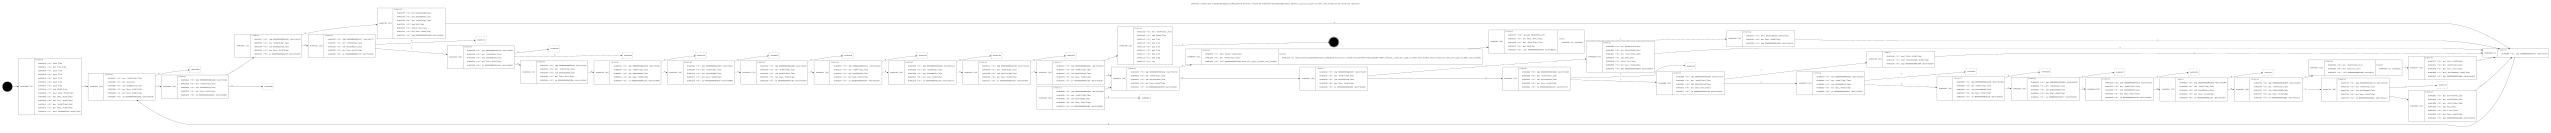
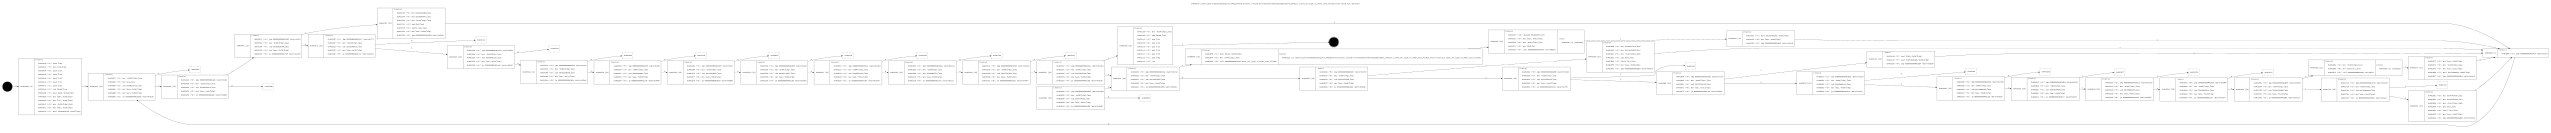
  digraph {
    fontname="Source Code Pro"
    label="0x4014a0 (/mnt/c/Users/mathe/Desktop/tcc/POCII/binaries/extr_linuxdriversnetethernetbroadcombnxtbnxt_ethtool.c_bnxt_dir_type_is_other_exec_format_Final-ollvm.out::main(0))"
    labelloc=t
    rankdir=LR
    node [fontname="Source Code Pro" shape=record]
    edge [fontname="Source Code Pro"]
    Entry [fillcolor=black height=0.3 shape=circle style=filled width=0.3]
    n2 [label="{\n     0x4014a0 [47]\l\n     | [instrs]\l\n     &nbsp;&nbsp;0x4014a0 \<+1\>: push %rbp\l\n     &nbsp;&nbsp;0x4014a1 \<+3\>: mov %rsp,%rbp\l\n     &nbsp;&nbsp;0x4014a4 \<+2\>: push %r15\l\n     &nbsp;&nbsp;0x4014a6 \<+2\>: push %r14\l\n     &nbsp;&nbsp;0x4014a8 \<+2\>: push %r13\l\n     &nbsp;&nbsp;0x4014aa \<+2\>: push %r12\l\n     &nbsp;&nbsp;0x4014ac \<+1\>: push %rbx\l\n     &nbsp;&nbsp;0x4014ad \<+7\>: sub $0xb8,%rsp\l\n     &nbsp;&nbsp;0x4014b4 \<+7\>: movl $0x0,-0x34(%rbp)\l\n     &nbsp;&nbsp;0x4014bb \<+3\>: mov %edi,-0x38(%rbp)\l\n     &nbsp;&nbsp;0x4014be \<+4\>: mov %rsi,-0x40(%rbp)\l\n     &nbsp;&nbsp;0x4014c2 \<+3\>: mov -0x38(%rbp),%edi\l\n     &nbsp;&nbsp;0x4014c5 \<+3\>: mov %edi,-0x30(%rbp)\l\n     &nbsp;&nbsp;0x4014c8 \<+7\>: movl $0x8e829799,-0x60(%rbp)\l\n  }"]
    n3 [label="{\n     0x4014cf [23]\l\n     | [instrs]\l\n     &nbsp;&nbsp;0x4014cf \<+3\>: mov -0x60(%rbp),%eax\l\n     &nbsp;&nbsp;0x4014d2 \<+2\>: mov %eax,%ecx\l\n     &nbsp;&nbsp;0x4014d4 \<+6\>: sub $0x882a73c8,%ecx\l\n     &nbsp;&nbsp;0x4014da \<+3\>: mov %eax,-0x64(%rbp)\l\n     &nbsp;&nbsp;0x4014dd \<+3\>: mov %ecx,-0x68(%rbp)\l\n     &nbsp;&nbsp;0x4014e0 \<+6\>: je 0000000000401b6b \<main+0x6cb\>\l\n  }"]
    n4 [label="{\n     0x401b6b\l\n  }" style=dashed]
    n5 [label="{\n     0x4014e6 [22]\l\n     | [instrs]\l\n     &nbsp;&nbsp;0x4014e6 \<+5\>: jmp 00000000004014eb \<main+0x4b\>\l\n     &nbsp;&nbsp;0x4014eb \<+3\>: mov -0x64(%rbp),%eax\l\n     &nbsp;&nbsp;0x4014ee \<+5\>: sub $0x8d95b6ce,%eax\l\n     &nbsp;&nbsp;0x4014f3 \<+3\>: mov %eax,-0x6c(%rbp)\l\n     &nbsp;&nbsp;0x4014f6 \<+6\>: je 0000000000401d20 \<main+0x880\>\l\n  }"]
    n6 [label="{\n     0x401d20\l\n  }" style=dashed]
    n7 [label="{\n     0x4014fc [22]\l\n     | [instrs]\l\n     &nbsp;&nbsp;0x4014fc \<+5\>: jmp 0000000000401501 \<main+0x61\>\l\n     &nbsp;&nbsp;0x401501 \<+3\>: mov -0x64(%rbp),%eax\l\n     &nbsp;&nbsp;0x401504 \<+5\>: sub $0x8e829799,%eax\l\n     &nbsp;&nbsp;0x401509 \<+3\>: mov %eax,-0x70(%rbp)\l\n     &nbsp;&nbsp;0x40150c \<+6\>: je 000000000040174f \<main+0x2af\>\l\n  }"]
    n8 [label="{\n     0x40174f [27]\l\n     | [instrs]\l\n     &nbsp;&nbsp;0x40174f \<+5\>: mov $0x6e0184b8,%eax\l\n     &nbsp;&nbsp;0x401754 \<+5\>: mov $0xdaebffe1,%ecx\l\n     &nbsp;&nbsp;0x401759 \<+3\>: mov -0x30(%rbp),%edx\l\n     &nbsp;&nbsp;0x40175c \<+3\>: cmp $0x2,%edx\l\n     &nbsp;&nbsp;0x40175f \<+3\>: cmovne %ecx,%eax\l\n     &nbsp;&nbsp;0x401762 \<+3\>: mov %eax,-0x60(%rbp)\l\n     &nbsp;&nbsp;0x401765 \<+5\>: jmp 0000000000401d64 \<main+0x8c4\>\l\n  }"]
    n9 [label="{\n     0x401512 [22]\l\n     | [instrs]\l\n     &nbsp;&nbsp;0x401512 \<+5\>: jmp 0000000000401517 \<main+0x77\>\l\n     &nbsp;&nbsp;0x401517 \<+3\>: mov -0x64(%rbp),%eax\l\n     &nbsp;&nbsp;0x40151a \<+5\>: sub $0xa670927d,%eax\l\n     &nbsp;&nbsp;0x40151f \<+3\>: mov %eax,-0x74(%rbp)\l\n     &nbsp;&nbsp;0x401522 \<+6\>: je 00000000004017c2 \<main+0x322\>\l\n  }"]
    Exit [fillcolor=black height=0.3 peripheries=2 shape=circle style=filled width=0.3]
    n11 [label="{\n     0x401d64 [5]\l\n     | [instrs]\l\n     &nbsp;&nbsp;0x401d64 \<+5\>: jmp 00000000004014cf \<main+0x2f\>\l\n  }"]
    n12 [label="{\n     0x4017c2\l\n  }" style=dashed]
    n13 [label="{\n     0x401528 [22]\l\n     | [instrs]\l\n     &nbsp;&nbsp;0x401528 \<+5\>: jmp 000000000040152d \<main+0x8d\>\l\n     &nbsp;&nbsp;0x40152d \<+3\>: mov -0x64(%rbp),%eax\l\n     &nbsp;&nbsp;0x401530 \<+5\>: sub $0xb60f21e0,%eax\l\n     &nbsp;&nbsp;0x401535 \<+3\>: mov %eax,-0x78(%rbp)\l\n     &nbsp;&nbsp;0x401538 \<+6\>: je 0000000000401a43 \<main+0x5a3\>\l\n  }"]
    n14 [label="{\n     0x40191e [18]\l\n     | [instrs]\l\n     &nbsp;&nbsp;0x40191e \<+7\>: movl $0x32790c38,-0x60(%rbp)\l\n     &nbsp;&nbsp;0x401925 \<+6\>: mov %eax,-0xd0(%rbp)\l\n     &nbsp;&nbsp;0x40192b \<+5\>: jmp 0000000000401d64 \<main+0x8c4\>\l\n  }"]
    n15 [label="{\n     0x401a43\l\n  }" style=dashed]
    n16 [label="{\n     0x40153e [22]\l\n     | [instrs]\l\n     &nbsp;&nbsp;0x40153e \<+5\>: jmp 0000000000401543 \<main+0xa3\>\l\n     &nbsp;&nbsp;0x401543 \<+3\>: mov -0x64(%rbp),%eax\l\n     &nbsp;&nbsp;0x401546 \<+5\>: sub $0xba22b55d,%eax\l\n     &nbsp;&nbsp;0x40154b \<+3\>: mov %eax,-0x7c(%rbp)\l\n     &nbsp;&nbsp;0x40154e \<+6\>: je 000000000040185e \<main+0x3be\>\l\n  }"]
    n17 [label="{\n     0x401907 [23]\l\n     | [instrs]\l\n     &nbsp;&nbsp;0x401907 \<+10\>: movabs $0x4020f2,%rdi\l\n     &nbsp;&nbsp;0x401911 \<+3\>: mov %eax,-0x4c(%rbp)\l\n     &nbsp;&nbsp;0x401914 \<+3\>: mov -0x4c(%rbp),%esi\l\n     &nbsp;&nbsp;0x401917 \<+2\>: mov $0x0,%al\l\n     &nbsp;&nbsp;0x401919 \<+5\>: call 0000000000401030 \<printf@plt\>\l\n     | [calls]\l\n     &nbsp;&nbsp;0x401030 \{1\} (unknown)\l\n  }"]
    n18 [label="{\n     0x40185e\l\n  }" style=dashed]
    n19 [label="{\n     0x401554 [22]\l\n     | [instrs]\l\n     &nbsp;&nbsp;0x401554 \<+5\>: jmp 0000000000401559 \<main+0xb9\>\l\n     &nbsp;&nbsp;0x401559 \<+3\>: mov -0x64(%rbp),%eax\l\n     &nbsp;&nbsp;0x40155c \<+5\>: sub $0xbdae064a,%eax\l\n     &nbsp;&nbsp;0x401561 \<+3\>: mov %eax,-0x80(%rbp)\l\n     &nbsp;&nbsp;0x401564 \<+6\>: je 0000000000401ce8 \<main+0x848\>\l\n  }"]
    n20 [label="{\n     0x40172c\l\n  }" style=dashed]
    n21 [label="{\n     0x401ce8\l\n  }" style=dashed]
    n22 [label="{\n     0x40156a [25]\l\n     | [instrs]\l\n     &nbsp;&nbsp;0x40156a \<+5\>: jmp 000000000040156f \<main+0xcf\>\l\n     &nbsp;&nbsp;0x40156f \<+3\>: mov -0x64(%rbp),%eax\l\n     &nbsp;&nbsp;0x401572 \<+5\>: sub $0xc90b5986,%eax\l\n     &nbsp;&nbsp;0x401577 \<+6\>: mov %eax,-0x84(%rbp)\l\n     &nbsp;&nbsp;0x40157d \<+6\>: je 0000000000401b5f \<main+0x6bf\>\l\n  }"]
    n23 [label="{\n     0x40188c [27]\l\n     | [instrs]\l\n     &nbsp;&nbsp;0x40188c \<+5\>: mov $0xf7fe799e,%eax\l\n     &nbsp;&nbsp;0x401891 \<+5\>: mov $0x2552f5e9,%ecx\l\n     &nbsp;&nbsp;0x401896 \<+3\>: mov -0x2c(%rbp),%edx\l\n     &nbsp;&nbsp;0x401899 \<+3\>: cmp $0x1,%edx\l\n     &nbsp;&nbsp;0x40189c \<+3\>: cmovl %ecx,%eax\l\n     &nbsp;&nbsp;0x40189f \<+3\>: mov %eax,-0x60(%rbp)\l\n     &nbsp;&nbsp;0x4018a2 \<+5\>: jmp 0000000000401d64 \<main+0x8c4\>\l\n  }"]
    n24 [label="{\n     0x401b5f\l\n  }" style=dashed]
    n25 [label="{\n     0x401583 [25]\l\n     | [instrs]\l\n     &nbsp;&nbsp;0x401583 \<+5\>: jmp 0000000000401588 \<main+0xe8\>\l\n     &nbsp;&nbsp;0x401588 \<+3\>: mov -0x64(%rbp),%eax\l\n     &nbsp;&nbsp;0x40158b \<+5\>: sub $0xd3cc4927,%eax\l\n     &nbsp;&nbsp;0x401590 \<+6\>: mov %eax,-0x88(%rbp)\l\n     &nbsp;&nbsp;0x401596 \<+6\>: je 0000000000401cd0 \<main+0x830\>\l\n  }"]
    n26 [label="{\n     0x401877 [21]\l\n     | [instrs]\l\n     &nbsp;&nbsp;0x401877 \<+3\>: mov %eax,-0x44(%rbp)\l\n     &nbsp;&nbsp;0x40187a \<+3\>: mov -0x44(%rbp),%eax\l\n     &nbsp;&nbsp;0x40187d \<+3\>: mov %eax,-0x2c(%rbp)\l\n     &nbsp;&nbsp;0x401880 \<+7\>: movl $0x76484ee9,-0x60(%rbp)\l\n     &nbsp;&nbsp;0x401887 \<+5\>: jmp 0000000000401d64 \<main+0x8c4\>\l\n  }"]
    n27 [label="{\n     0x401cd0\l\n  }" style=dashed]
    n28 [label="{\n     0x40159c [25]\l\n     | [instrs]\l\n     &nbsp;&nbsp;0x40159c \<+5\>: jmp 00000000004015a1 \<main+0x101\>\l\n     &nbsp;&nbsp;0x4015a1 \<+3\>: mov -0x64(%rbp),%eax\l\n     &nbsp;&nbsp;0x4015a4 \<+5\>: sub $0xd5b55126,%eax\l\n     &nbsp;&nbsp;0x4015a9 \<+6\>: mov %eax,-0x8c(%rbp)\l\n     &nbsp;&nbsp;0x4015af \<+6\>: je 0000000000401a4f \<main+0x5af\>\l\n  }"]
    n29 [label="{\n     0x401713 [25]\l\n     | [instrs]\l\n     &nbsp;&nbsp;0x401713 \<+5\>: jmp 0000000000401718 \<main+0x278\>\l\n     &nbsp;&nbsp;0x401718 \<+3\>: mov -0x64(%rbp),%eax\l\n     &nbsp;&nbsp;0x40171b \<+5\>: sub $0x76484ee9,%eax\l\n     &nbsp;&nbsp;0x401720 \<+6\>: mov %eax,-0xc8(%rbp)\l\n     &nbsp;&nbsp;0x401726 \<+6\>: je 000000000040188c \<main+0x3ec\>\l\n  }"]
    n30 [label="{\n     0x401a4f\l\n  }" style=dashed]
    n31 [label="{\n     0x4015b5 [25]\l\n     | [instrs]\l\n     &nbsp;&nbsp;0x4015b5 \<+5\>: jmp 00000000004015ba \<main+0x11a\>\l\n     &nbsp;&nbsp;0x4015ba \<+3\>: mov -0x64(%rbp),%eax\l\n     &nbsp;&nbsp;0x4015bd \<+5\>: sub $0xdaebffe1,%eax\l\n     &nbsp;&nbsp;0x4015c2 \<+6\>: mov %eax,-0x90(%rbp)\l\n     &nbsp;&nbsp;0x4015c8 \<+6\>: je 000000000040176a \<main+0x2ca\>\l\n  }"]
    n32 [label="{\n     0x40186a [13]\l\n     | [instrs]\l\n     &nbsp;&nbsp;0x40186a \<+4\>: mov -0x40(%rbp),%rax\l\n     &nbsp;&nbsp;0x40186e \<+4\>: mov 0x8(%rax),%rdi\l\n     &nbsp;&nbsp;0x401872 \<+5\>: call 0000000000401040 \<atoi@plt\>\l\n     | [calls]\l\n     &nbsp;&nbsp;0x401040 \{1\} (unknown)\l\n  }"]
    n33 [label="{\n     0x40176a\l\n  }" style=dashed]
    n34 [label="{\n     0x4015ce [25]\l\n     | [instrs]\l\n     &nbsp;&nbsp;0x4015ce \<+5\>: jmp 00000000004015d3 \<main+0x133\>\l\n     &nbsp;&nbsp;0x4015d3 \<+3\>: mov -0x64(%rbp),%eax\l\n     &nbsp;&nbsp;0x4015d6 \<+5\>: sub $0xf7fe799e,%eax\l\n     &nbsp;&nbsp;0x4015db \<+6\>: mov %eax,-0x94(%rbp)\l\n     &nbsp;&nbsp;0x4015e1 \<+6\>: je 00000000004018a7 \<main+0x407\>\l\n  }"]
    n35 [label="{\n     0x4016fa [25]\l\n     | [instrs]\l\n     &nbsp;&nbsp;0x4016fa \<+5\>: jmp 00000000004016ff \<main+0x25f\>\l\n     &nbsp;&nbsp;0x4016ff \<+3\>: mov -0x64(%rbp),%eax\l\n     &nbsp;&nbsp;0x401702 \<+5\>: sub $0x6e0184b8,%eax\l\n     &nbsp;&nbsp;0x401707 \<+6\>: mov %eax,-0xc4(%rbp)\l\n     &nbsp;&nbsp;0x40170d \<+6\>: je 000000000040186a \<main+0x3ca\>\l\n  }"]
    n36 [label="{\n     0x4018a7\l\n  }" style=dashed]
    n37 [label="{\n     0x4015e7 [25]\l\n     | [instrs]\l\n     &nbsp;&nbsp;0x4015e7 \<+5\>: jmp 00000000004015ec \<main+0x14c\>\l\n     &nbsp;&nbsp;0x4015ec \<+3\>: mov -0x64(%rbp),%eax\l\n     &nbsp;&nbsp;0x4015ef \<+5\>: sub $0xfebafae8,%eax\l\n     &nbsp;&nbsp;0x4015f4 \<+6\>: mov %eax,-0x98(%rbp)\l\n     &nbsp;&nbsp;0x4015fa \<+6\>: je 0000000000401cbb \<main+0x81b\>\l\n  }"]
    n38 [label="{\n     0x401c07\l\n  }" style=dashed]
    n39 [label="{\n     0x401cbb [21]\l\n     | [instrs]\l\n     &nbsp;&nbsp;0x401cbb \<+3\>: mov -0x34(%rbp),%eax\l\n     &nbsp;&nbsp;0x401cbe \<+7\>: add $0xb8,%rsp\l\n     &nbsp;&nbsp;0x401cc5 \<+1\>: pop %rbx\l\n     &nbsp;&nbsp;0x401cc6 \<+2\>: pop %r12\l\n     &nbsp;&nbsp;0x401cc8 \<+2\>: pop %r13\l\n     &nbsp;&nbsp;0x401cca \<+2\>: pop %r14\l\n     &nbsp;&nbsp;0x401ccc \<+2\>: pop %r15\l\n     &nbsp;&nbsp;0x401cce \<+1\>: pop %rbp\l\n     &nbsp;&nbsp;0x401ccf \<+1\>: ret\l\n  }"]
    n40 [label="{\n     0x401619 [25]\l\n     | [instrs]\l\n     &nbsp;&nbsp;0x401619 \<+5\>: jmp 000000000040161e \<main+0x17e\>\l\n     &nbsp;&nbsp;0x40161e \<+3\>: mov -0x64(%rbp),%eax\l\n     &nbsp;&nbsp;0x401621 \<+5\>: sub $0x19afa983,%eax\l\n     &nbsp;&nbsp;0x401626 \<+6\>: mov %eax,-0xa0(%rbp)\l\n     &nbsp;&nbsp;0x40162c \<+6\>: je 00000000004018f8 \<main+0x458\>\l\n  }"]
    n41 [label="{\n     0x4016e1 [25]\l\n     | [instrs]\l\n     &nbsp;&nbsp;0x4016e1 \<+5\>: jmp 00000000004016e6 \<main+0x246\>\l\n     &nbsp;&nbsp;0x4016e6 \<+3\>: mov -0x64(%rbp),%eax\l\n     &nbsp;&nbsp;0x4016e9 \<+5\>: sub $0x6d6a24cc,%eax\l\n     &nbsp;&nbsp;0x4016ee \<+6\>: mov %eax,-0xc0(%rbp)\l\n     &nbsp;&nbsp;0x4016f4 \<+6\>: je 0000000000401c07 \<main+0x767\>\l\n  }"]
    n42 [label="{\n     0x401600 [25]\l\n     | [instrs]\l\n     &nbsp;&nbsp;0x401600 \<+5\>: jmp 0000000000401605 \<main+0x165\>\l\n     &nbsp;&nbsp;0x401605 \<+3\>: mov -0x64(%rbp),%eax\l\n     &nbsp;&nbsp;0x401608 \<+5\>: sub $0xf724a8e,%eax\l\n     &nbsp;&nbsp;0x40160d \<+6\>: mov %eax,-0x9c(%rbp)\l\n     &nbsp;&nbsp;0x401613 \<+6\>: je 0000000000401d58 \<main+0x8b8\>\l\n  }"]
    n43 [label="{\n     0x401d58\l\n  }" style=dashed]
    n44 [label="{\n     0x401930\l\n  }" style=dashed]
    n45 [label="{\n     0x4018f8 [15]\l\n     | [instrs]\l\n     &nbsp;&nbsp;0x4018f8 \<+7\>: movl $0x64,-0x48(%rbp)\l\n     &nbsp;&nbsp;0x4018ff \<+3\>: mov -0x48(%rbp),%edi\l\n     &nbsp;&nbsp;0x401902 \<+5\>: call 00000000004013a0 \<bnxt_dir_type_is_other_exec_format\>\l\n     | [calls]\l\n     &nbsp;&nbsp;0x4013a0 \{1\} (/mnt/c/Users/mathe/Desktop/tcc/POCII/binaries/extr_linuxdriversnetethernetbroadcombnxtbnxt_ethtool.c_bnxt_dir_type_is_other_exec_format_Final-ollvm.out::bnxt_dir_type_is_other_exec_format)\l\n  }"]
    n46 [label="{\n     0x401632 [25]\l\n     | [instrs]\l\n     &nbsp;&nbsp;0x401632 \<+5\>: jmp 0000000000401637 \<main+0x197\>\l\n     &nbsp;&nbsp;0x401637 \<+3\>: mov -0x64(%rbp),%eax\l\n     &nbsp;&nbsp;0x40163a \<+5\>: sub $0x2552f5e9,%eax\l\n     &nbsp;&nbsp;0x40163f \<+6\>: mov %eax,-0xa4(%rbp)\l\n     &nbsp;&nbsp;0x401645 \<+6\>: je 00000000004018dd \<main+0x43d\>\l\n  }"]
    n47 [label="{\n     0x4016c8 [25]\l\n     | [instrs]\l\n     &nbsp;&nbsp;0x4016c8 \<+5\>: jmp 00000000004016cd \<main+0x22d\>\l\n     &nbsp;&nbsp;0x4016cd \<+3\>: mov -0x64(%rbp),%eax\l\n     &nbsp;&nbsp;0x4016d0 \<+5\>: sub $0x56d8da05,%eax\l\n     &nbsp;&nbsp;0x4016d5 \<+6\>: mov %eax,-0xbc(%rbp)\l\n     &nbsp;&nbsp;0x4016db \<+6\>: je 0000000000401930 \<main+0x490\>\l\n  }"]
    n48 [label="{\n     0x4018dd [27]\l\n     | [instrs]\l\n     &nbsp;&nbsp;0x4018dd \<+5\>: mov $0x882a73c8,%eax\l\n     &nbsp;&nbsp;0x4018e2 \<+5\>: mov $0x19afa983,%ecx\l\n     &nbsp;&nbsp;0x4018e7 \<+3\>: mov -0x2c(%rbp),%edx\l\n     &nbsp;&nbsp;0x4018ea \<+3\>: cmp $0x0,%edx\l\n     &nbsp;&nbsp;0x4018ed \<+3\>: cmove %ecx,%eax\l\n     &nbsp;&nbsp;0x4018f0 \<+3\>: mov %eax,-0x60(%rbp)\l\n     &nbsp;&nbsp;0x4018f3 \<+5\>: jmp 0000000000401d64 \<main+0x8c4\>\l\n  }"]
    n49 [label="{\n     0x40164b [25]\l\n     | [instrs]\l\n     &nbsp;&nbsp;0x40164b \<+5\>: jmp 0000000000401650 \<main+0x1b0\>\l\n     &nbsp;&nbsp;0x401650 \<+3\>: mov -0x64(%rbp),%eax\l\n     &nbsp;&nbsp;0x401653 \<+5\>: sub $0x31300efd,%eax\l\n     &nbsp;&nbsp;0x401658 \<+6\>: mov %eax,-0xa8(%rbp)\l\n     &nbsp;&nbsp;0x40165e \<+6\>: je 0000000000401c9c \<main+0x7fc\>\l\n  }"]
    n50 [label="{\n     0x401b77\l\n  }" style=dashed]
    n51 [label="{\n     0x401c9c\l\n  }" style=dashed]
    n52 [label="{\n     0x401664 [25]\l\n     | [instrs]\l\n     &nbsp;&nbsp;0x401664 \<+5\>: jmp 0000000000401669 \<main+0x1c9\>\l\n     &nbsp;&nbsp;0x401669 \<+3\>: mov -0x64(%rbp),%eax\l\n     &nbsp;&nbsp;0x40166c \<+5\>: sub $0x32790c38,%eax\l\n     &nbsp;&nbsp;0x401671 \<+6\>: mov %eax,-0xac(%rbp)\l\n     &nbsp;&nbsp;0x401677 \<+6\>: je 0000000000401ca8 \<main+0x808\>\l\n  }"]
    n53 [label="{\n     0x4016af [25]\l\n     | [instrs]\l\n     &nbsp;&nbsp;0x4016af \<+5\>: jmp 00000000004016b4 \<main+0x214\>\l\n     &nbsp;&nbsp;0x4016b4 \<+3\>: mov -0x64(%rbp),%eax\l\n     &nbsp;&nbsp;0x4016b7 \<+5\>: sub $0x535af566,%eax\l\n     &nbsp;&nbsp;0x4016bc \<+6\>: mov %eax,-0xb8(%rbp)\l\n     &nbsp;&nbsp;0x4016c2 \<+6\>: je 0000000000401b77 \<main+0x6d7\>\l\n  }"]
    n54 [label="{\n     0x401ca8 [19]\l\n     | [instrs]\l\n     &nbsp;&nbsp;0x401ca8 \<+7\>: movl $0x0,-0x34(%rbp)\l\n     &nbsp;&nbsp;0x401caf \<+7\>: movl $0xfebafae8,-0x60(%rbp)\l\n     &nbsp;&nbsp;0x401cb6 \<+5\>: jmp 0000000000401d64 \<main+0x8c4\>\l\n  }"]
    n55 [label="{\n     0x40167d [25]\l\n     | [instrs]\l\n     &nbsp;&nbsp;0x40167d \<+5\>: jmp 0000000000401682 \<main+0x1e2\>\l\n     &nbsp;&nbsp;0x401682 \<+3\>: mov -0x64(%rbp),%eax\l\n     &nbsp;&nbsp;0x401685 \<+5\>: sub $0x38bd8cc8,%eax\l\n     &nbsp;&nbsp;0x40168a \<+6\>: mov %eax,-0xb0(%rbp)\l\n     &nbsp;&nbsp;0x401690 \<+6\>: je 00000000004018c2 \<main+0x422\>\l\n  }"]
    n56 [label="{\n     0x401ad5\l\n  }" style=dashed]
    n57 [label="{\n     0x401696 [25]\l\n     | [instrs]\l\n     &nbsp;&nbsp;0x401696 \<+5\>: jmp 000000000040169b \<main+0x1fb\>\l\n     &nbsp;&nbsp;0x40169b \<+3\>: mov -0x64(%rbp),%eax\l\n     &nbsp;&nbsp;0x40169e \<+5\>: sub $0x3d94ba8b,%eax\l\n     &nbsp;&nbsp;0x4016a3 \<+6\>: mov %eax,-0xb4(%rbp)\l\n     &nbsp;&nbsp;0x4016a9 \<+6\>: je 0000000000401ad5 \<main+0x635\>\l\n  }"]
    n58 [label="{\n     0x4018c2\l\n  }" style=dashed]
    Entry -> n2 [label=" 1"]
    n2 -> n3 [label=" 1"]
    n3 -> n4 [label=" 0"]
    n3 -> n5 [label=" 7"]
    n5 -> n6 [label=" 0"]
    n5 -> n7 [label=" 7"]
    n7 -> n8 [label=" 1"]
    n7 -> n9 [label=" 6"]
    n8 -> n11 [label=" 1"]
    n9 -> n12 [label=" 0"]
    n9 -> n13 [label=" 6"]
    n11 -> n3 [label=" 6"]
    n13 -> n15 [label=" 0"]
    n13 -> n16 [label=" 6"]
    n14 -> n11 [label=" 1"]
-   n13 -> n18 [label=" 0"]
+   n16 -> n18 [label=" 0"]
    n16 -> n19 [label=" 6"]
    n17 -> n14 [label=" 1"]
    n19 -> n21 [label=" 0"]
    n19 -> n22 [label=" 6"]
    n22 -> n24 [label=" 0"]
    n22 -> n25 [label=" 6"]
    n23 -> n11 [label=" 1"]
    n25 -> n27 [label=" 0"]
    n25 -> n28 [label=" 6"]
    n26 -> n11 [label=" 1"]
    n28 -> n30 [label=" 0"]
    n28 -> n31 [label=" 6"]
    n29 -> n20 [label=" 0"]
    n29 -> n23 [label=" 1"]
    n31 -> n33 [label=" 0"]
    n31 -> n34 [label=" 6"]
    n32 -> n26 [label=" 1"]
    n34 -> n36 [label=" 0"]
    n34 -> n37 [label=" 6"]
    n35 -> n29 [label=" 1"]
    n35 -> n32 [label=" 1"]
    n37 -> n39 [label=" 1"]
    n37 -> n40 [label=" 5"]
    n39 -> Exit [label=" 1"]
    n40 -> n45 [label=" 1"]
    n40 -> n46 [label=" 4"]
    n41 -> n35 [label=" 2"]
    n41 -> n38 [label=" 0"]
    n42 -> n40 [label=" 5"]
    n42 -> n43 [label=" 0"]
    n45 -> n17 [label=" 1"]
    n46 -> n48 [label=" 1"]
    n46 -> n49 [label=" 3"]
    n47 -> n41 [label=" 2"]
    n47 -> n44 [label=" 0"]
    n48 -> n11 [label=" 1"]
    n49 -> n51 [label=" 0"]
    n49 -> n52 [label=" 3"]
    n52 -> n54 [label=" 1"]
    n52 -> n55 [label=" 2"]
    n53 -> n47 [label=" 2"]
    n53 -> n50 [label=" 0"]
    n54 -> n11 [label=" 1"]
    n55 -> n57 [label=" 2"]
    n55 -> n58 [label=" 0"]
    n57 -> n53 [label=" 2"]
    n57 -> n56 [label=" 0"]
  }
